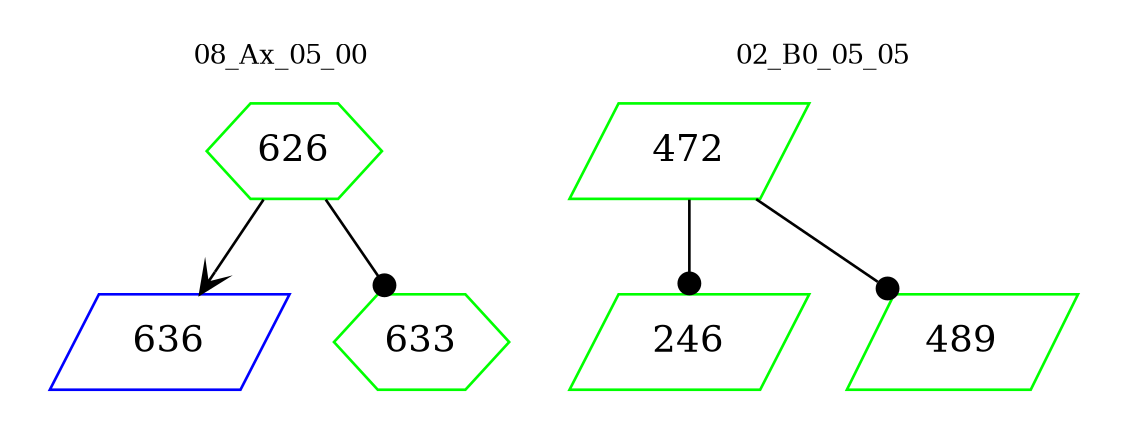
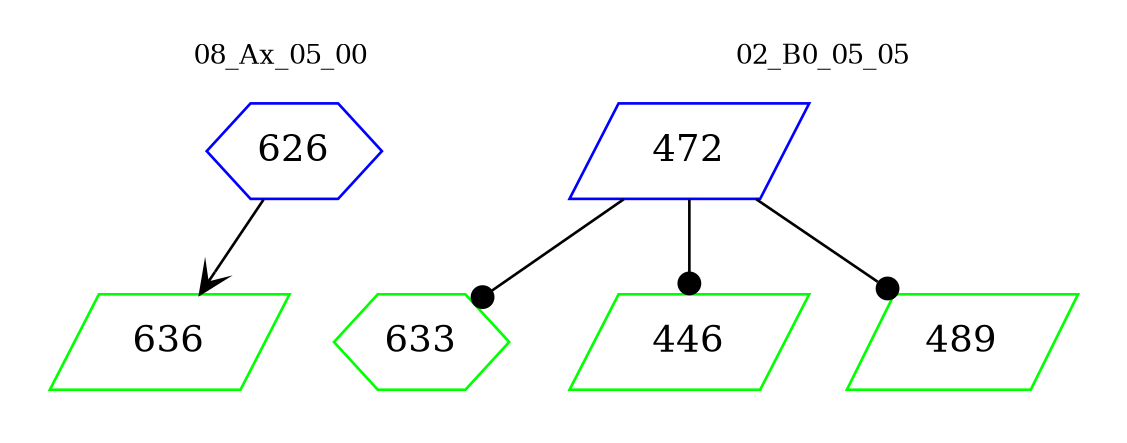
  digraph {
    node [color=green shape=parallelogram]
    edge [arrowhead=dot color=black]
-   n1 [label=626 shape=hexagon]
+   n1 [color=blue label=626 shape=hexagon]
    n2 [label=633 shape=hexagon]
-   n3 [color=blue label=636]
-   n4 [label=472]
-   n5 [label=246]
+   n3 [label=636]
+   n4 [color=blue label=472]
+   n5 [label=446]
    n6 [label=489]
    subgraph cluster_1 {
      color=white
      fontsize=10
      label="08_Ax_05_00"
      n1
      n2
      n3
    }
    subgraph cluster_2 {
      color=white
      fontsize=10
      label="02_B0_05_05"
      n4
      n5
      n6
    }
-   n1 -> n2
+   n4 -> n2
    n1 -> n3 [arrowhead=vee]
    n4 -> n5
    n4 -> n6
  }
